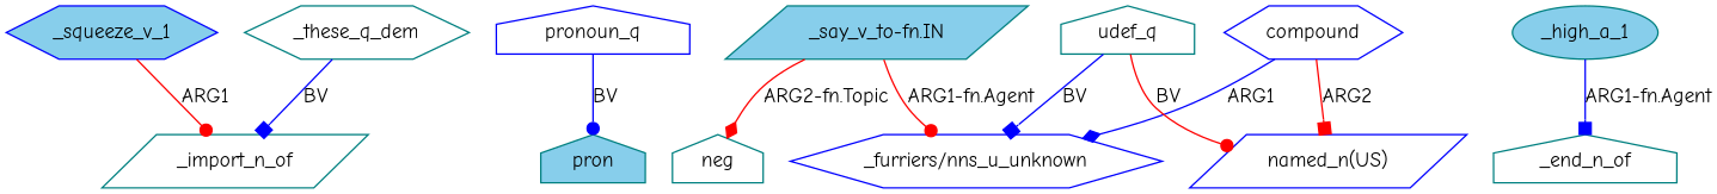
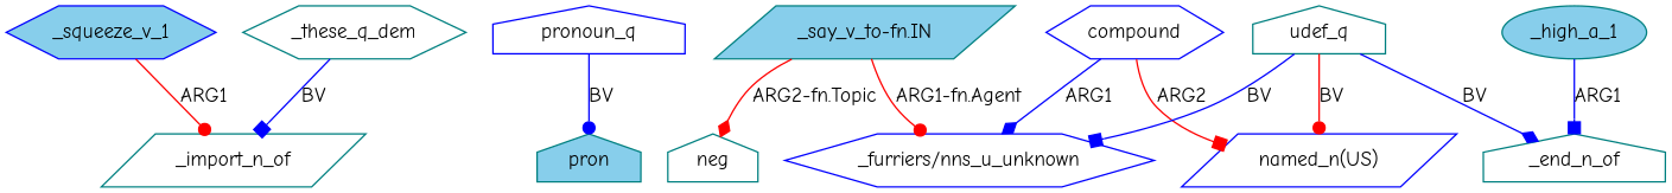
  digraph {
    fontname="Comic Neue"
    node [color=teal fillcolor=white fontname="Comic Neue" shape=house style=filled]
    edge [arrowhead=dot color=blue fontname="Comic Neue"]
    _squeeze_v_1 [color=blue fillcolor=skyblue shape=hexagon]
    _import_n_of [shape=parallelogram]
    pron [fillcolor=skyblue]
    "_say_v_to-fn.IN" [fillcolor=skyblue shape=parallelogram]
    neg
    "_furriers/nns_u_unknown" [color=blue shape=hexagon]
    compound [color=blue shape=hexagon]
    "named_n(US)" [color=blue shape=parallelogram]
    udef_q
    _end_n_of
    _these_q_dem [shape=hexagon]
    _high_a_1 [fillcolor=skyblue shape=ellipse]
    pronoun_q [color=blue]
    _squeeze_v_1 -> _import_n_of [color=red label=ARG1]
    "_say_v_to-fn.IN" -> neg [arrowhead=diamond color=red label="ARG2-fn.Topic"]
    "_say_v_to-fn.IN" -> "_furriers/nns_u_unknown" [color=red label="ARG1-fn.Agent"]
    compound -> "_furriers/nns_u_unknown" [arrowhead=diamond label=ARG1]
    compound -> "named_n(US)" [arrowhead=box color=red label=ARG2]
    udef_q -> "_furriers/nns_u_unknown" [arrowhead=box label=BV]
    udef_q -> "named_n(US)" [color=red label=BV]
+   udef_q -> _end_n_of [arrowhead=diamond label=BV]
    _these_q_dem -> _import_n_of [arrowhead=box label=BV]
-   _high_a_1 -> _end_n_of [arrowhead=box label="ARG1-fn.Agent"]
+   _high_a_1 -> _end_n_of [arrowhead=box label=ARG1]
    pronoun_q -> pron [label=BV]
  }
